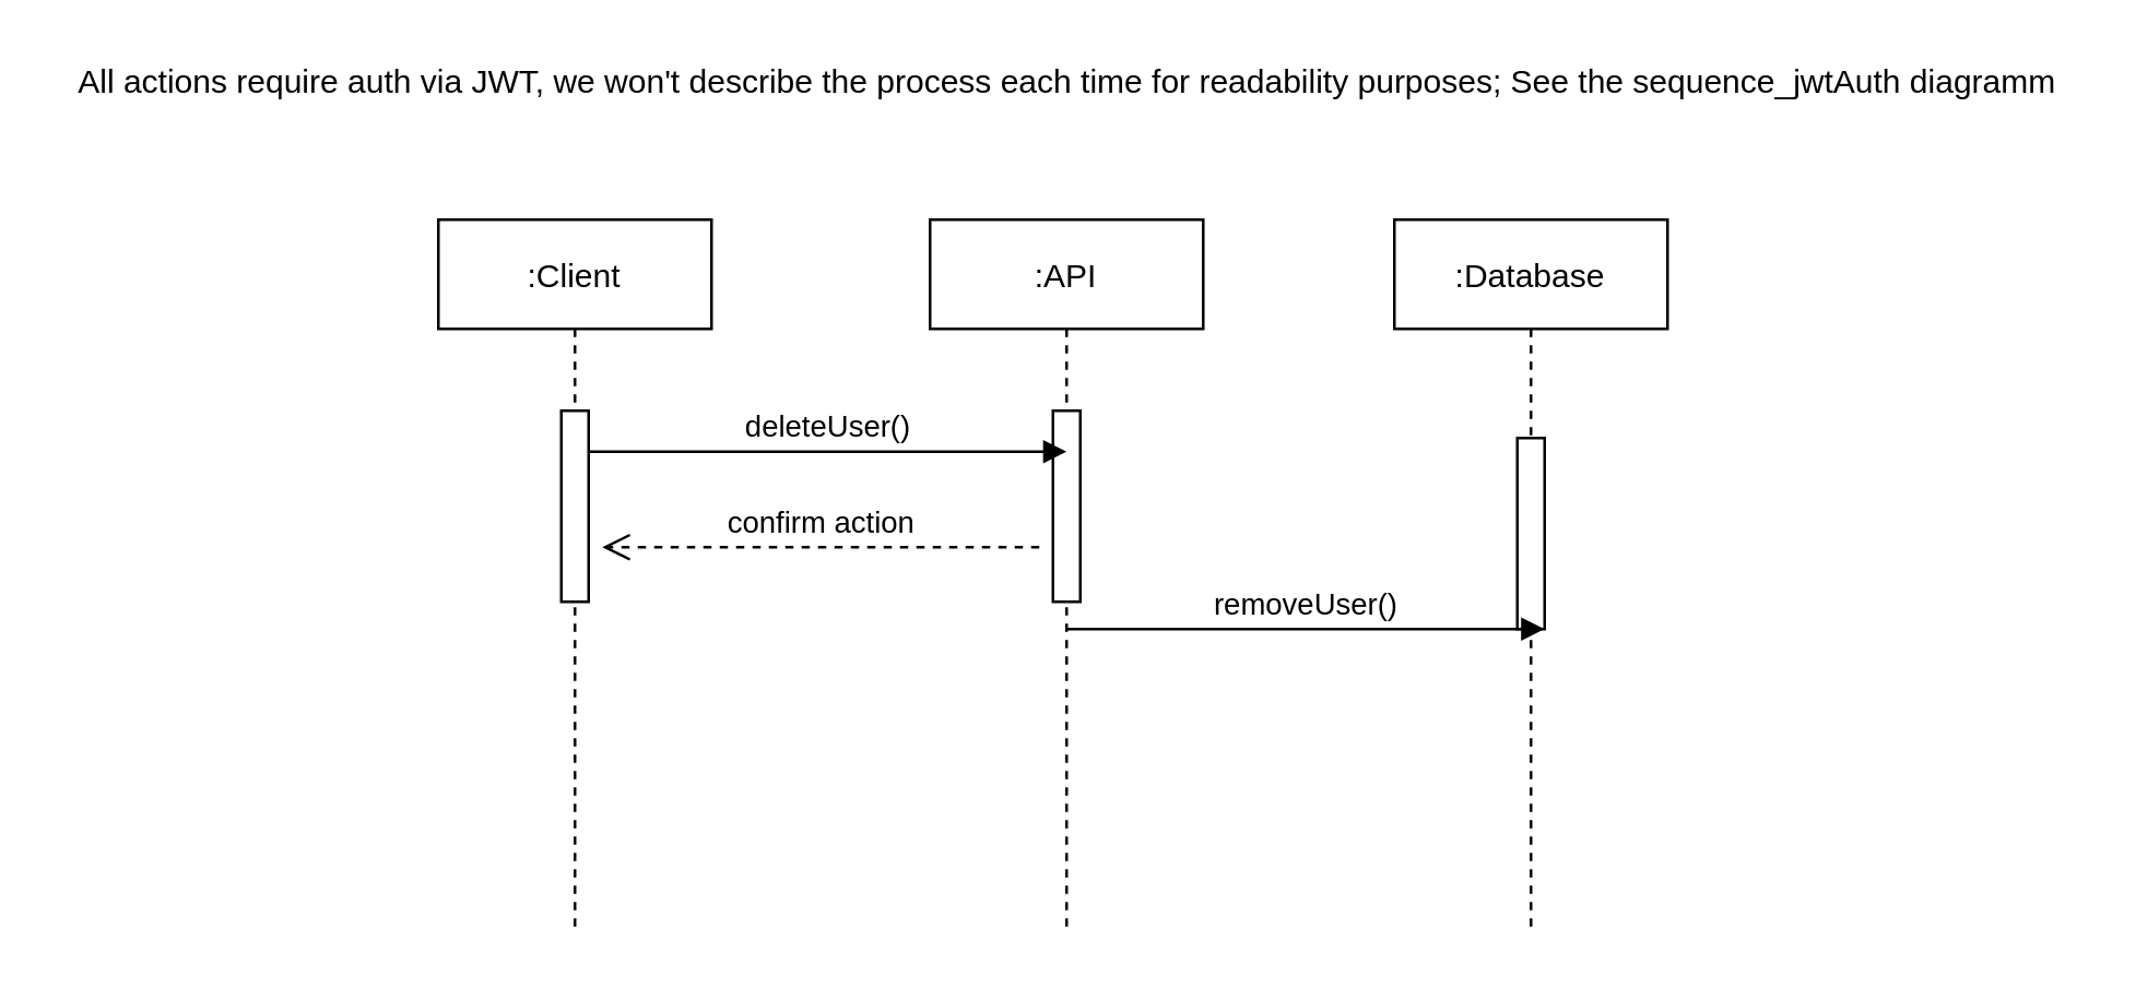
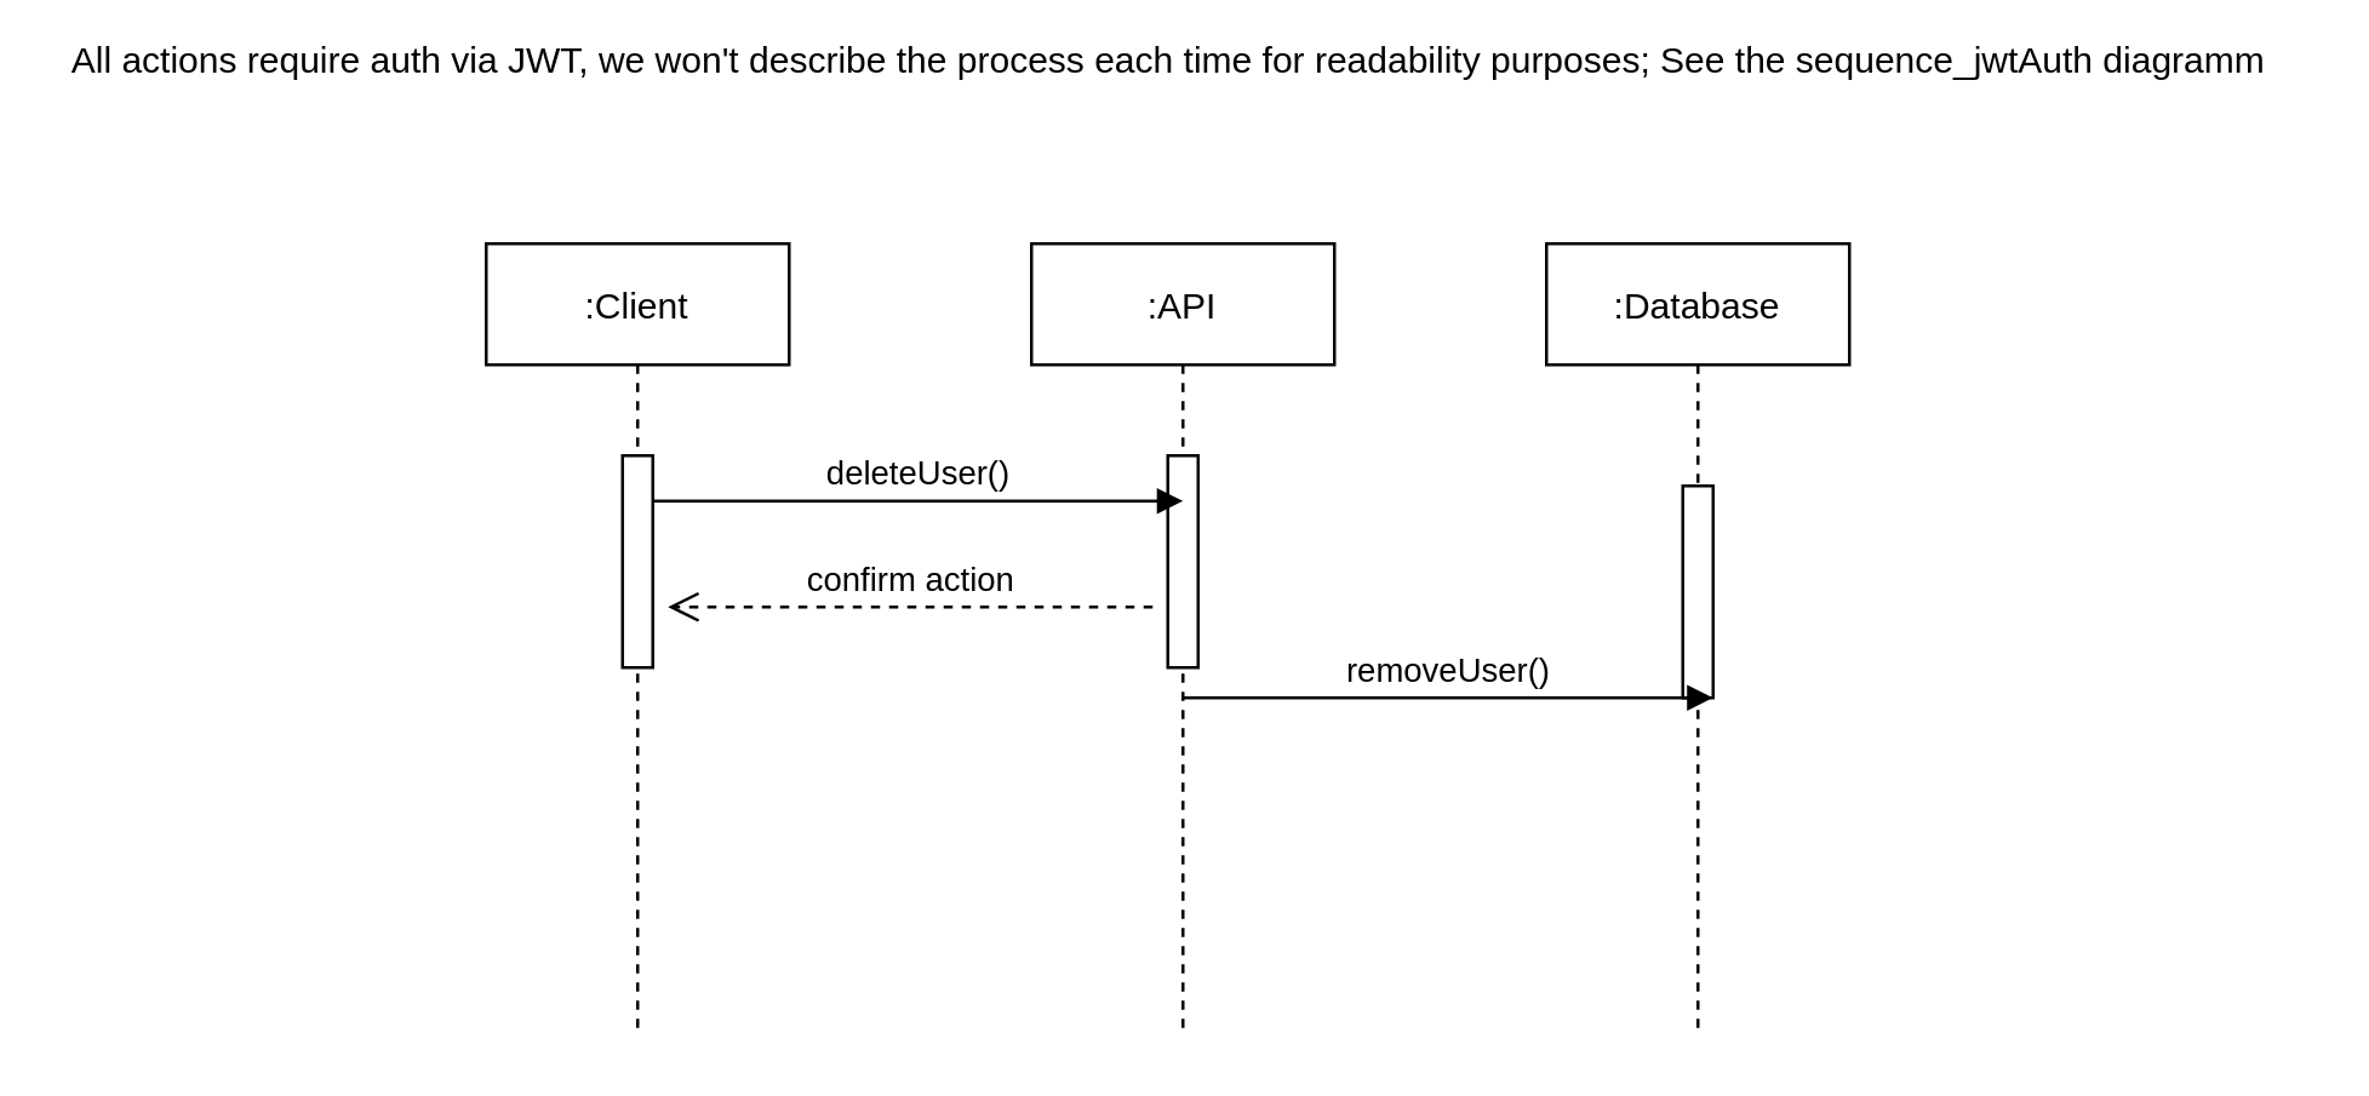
  <mxCell id="0" />
  <mxCell id="1" parent="0" />
  <mxCell id="2" value=":Client" style="shape=umlLifeline;perimeter=lifelinePerimeter;container=1;collapsible=0;recursiveResize=0;rounded=0;shadow=0;strokeWidth=1;" vertex="1" parent="1"><mxGeometry x="160" y="80" width="100" height="260" as="geometry" /></mxCell>
  <mxCell id="3" value="" style="points=[];perimeter=orthogonalPerimeter;rounded=0;shadow=0;strokeWidth=1;" vertex="1" parent="2"><mxGeometry x="45" y="70" width="10" height="70" as="geometry" /></mxCell>
  <mxCell id="4" value=":API" style="shape=umlLifeline;perimeter=lifelinePerimeter;container=1;collapsible=0;recursiveResize=0;rounded=0;shadow=0;strokeWidth=1;" vertex="1" parent="1"><mxGeometry x="340" y="80" width="100" height="260" as="geometry" /></mxCell>
  <mxCell id="5" value="" style="points=[];perimeter=orthogonalPerimeter;rounded=0;shadow=0;strokeWidth=1;" vertex="1" parent="4"><mxGeometry x="45" y="70" width="10" height="70" as="geometry" /></mxCell>
  <mxCell id="6" value="deleteUser()" style="verticalAlign=bottom;endArrow=block;shadow=0;strokeWidth=1;" edge="1" parent="1" source="3"><mxGeometry relative="1" as="geometry"><mxPoint x="315" y="160" as="sourcePoint" /><mxPoint x="390" y="165" as="targetPoint" /><Array as="points"><mxPoint x="340" y="165" /></Array></mxGeometry></mxCell>
  <mxCell id="7" value=":Database" style="shape=umlLifeline;perimeter=lifelinePerimeter;container=1;collapsible=0;recursiveResize=0;rounded=0;shadow=0;strokeWidth=1;" vertex="1" parent="1"><mxGeometry x="510" y="80" width="100" height="260" as="geometry" /></mxCell>
  <mxCell id="8" value="" style="points=[];perimeter=orthogonalPerimeter;rounded=0;shadow=0;strokeWidth=1;" vertex="1" parent="7"><mxGeometry x="45" y="80" width="10" height="70" as="geometry" /></mxCell>
- <mxCell id="9" value="All actions require auth via JWT, we won't describe the process each time for readability purposes; See the sequence_jwtAuth diagramm" style="text;html=1;align=center;verticalAlign=middle;resizable=0;points=[];autosize=1;strokeColor=none;" vertex="1" parent="1"><mxGeometry x="20" y="20" width="740" height="20" as="geometry" /></mxCell>
+ <mxCell id="9" value="All actions require auth via JWT, we won't describe the process each time for readability purposes; See the sequence_jwtAuth diagramm" style="text;html=1;align=center;verticalAlign=middle;resizable=0;points=[];autosize=1;strokeColor=none;" vertex="1" parent="1"><mxGeometry x="15" y="10" width="740" height="20" as="geometry" /></mxCell>
  <mxCell id="10" value="confirm action" style="html=1;verticalAlign=bottom;endArrow=open;dashed=1;endSize=8;" edge="1" parent="1"><mxGeometry relative="1" as="geometry"><mxPoint x="380" y="200" as="sourcePoint" /><mxPoint x="220" y="200" as="targetPoint" /></mxGeometry></mxCell>
  <mxCell id="11" value="removeUser()" style="verticalAlign=bottom;endArrow=block;shadow=0;strokeWidth=1;" edge="1" parent="1"><mxGeometry relative="1" as="geometry"><mxPoint x="390" y="230" as="sourcePoint" /><mxPoint x="565" y="230" as="targetPoint" /><Array as="points"><mxPoint x="515" y="230" /></Array></mxGeometry></mxCell>
